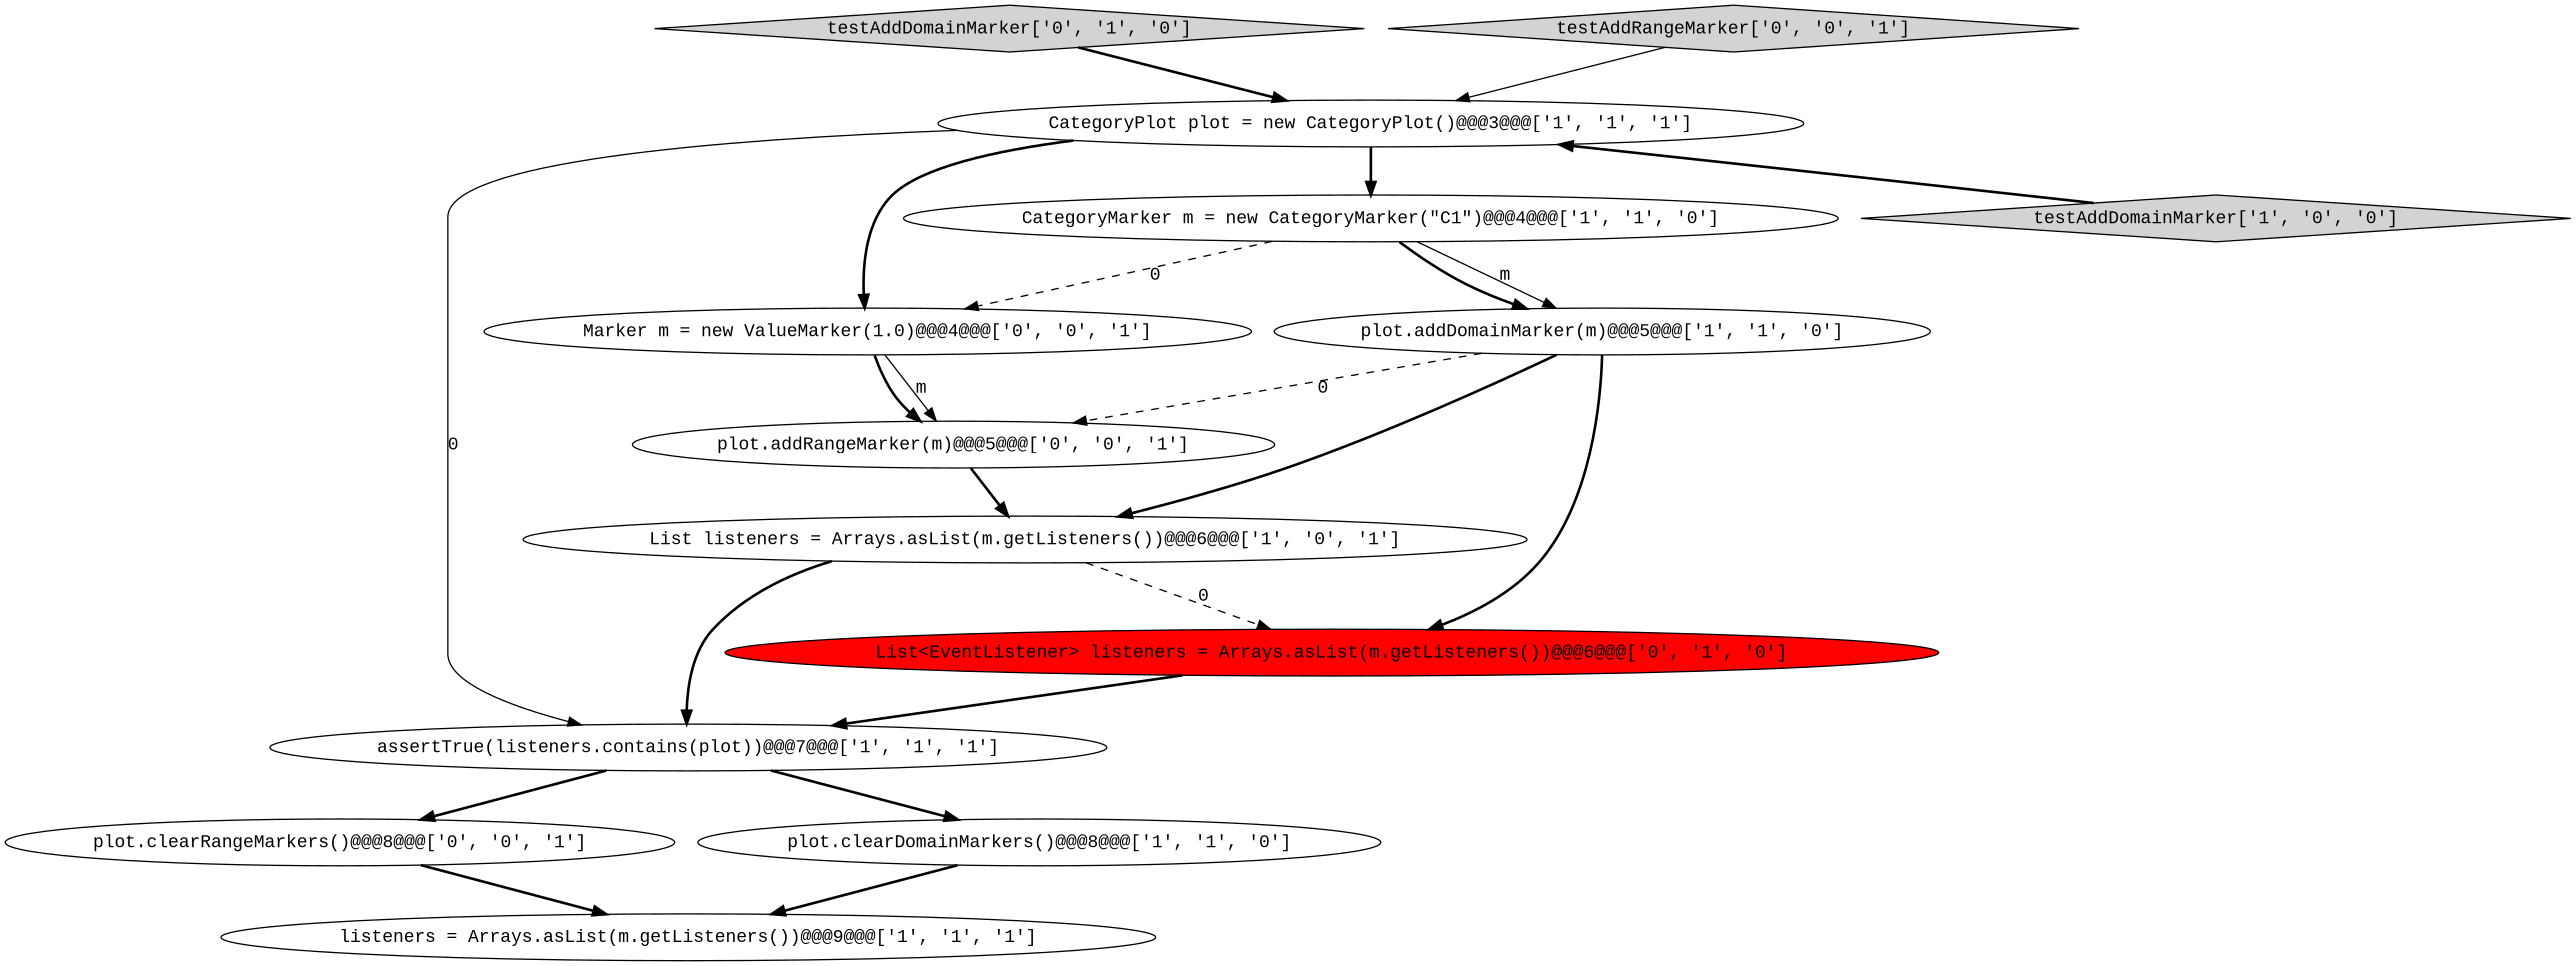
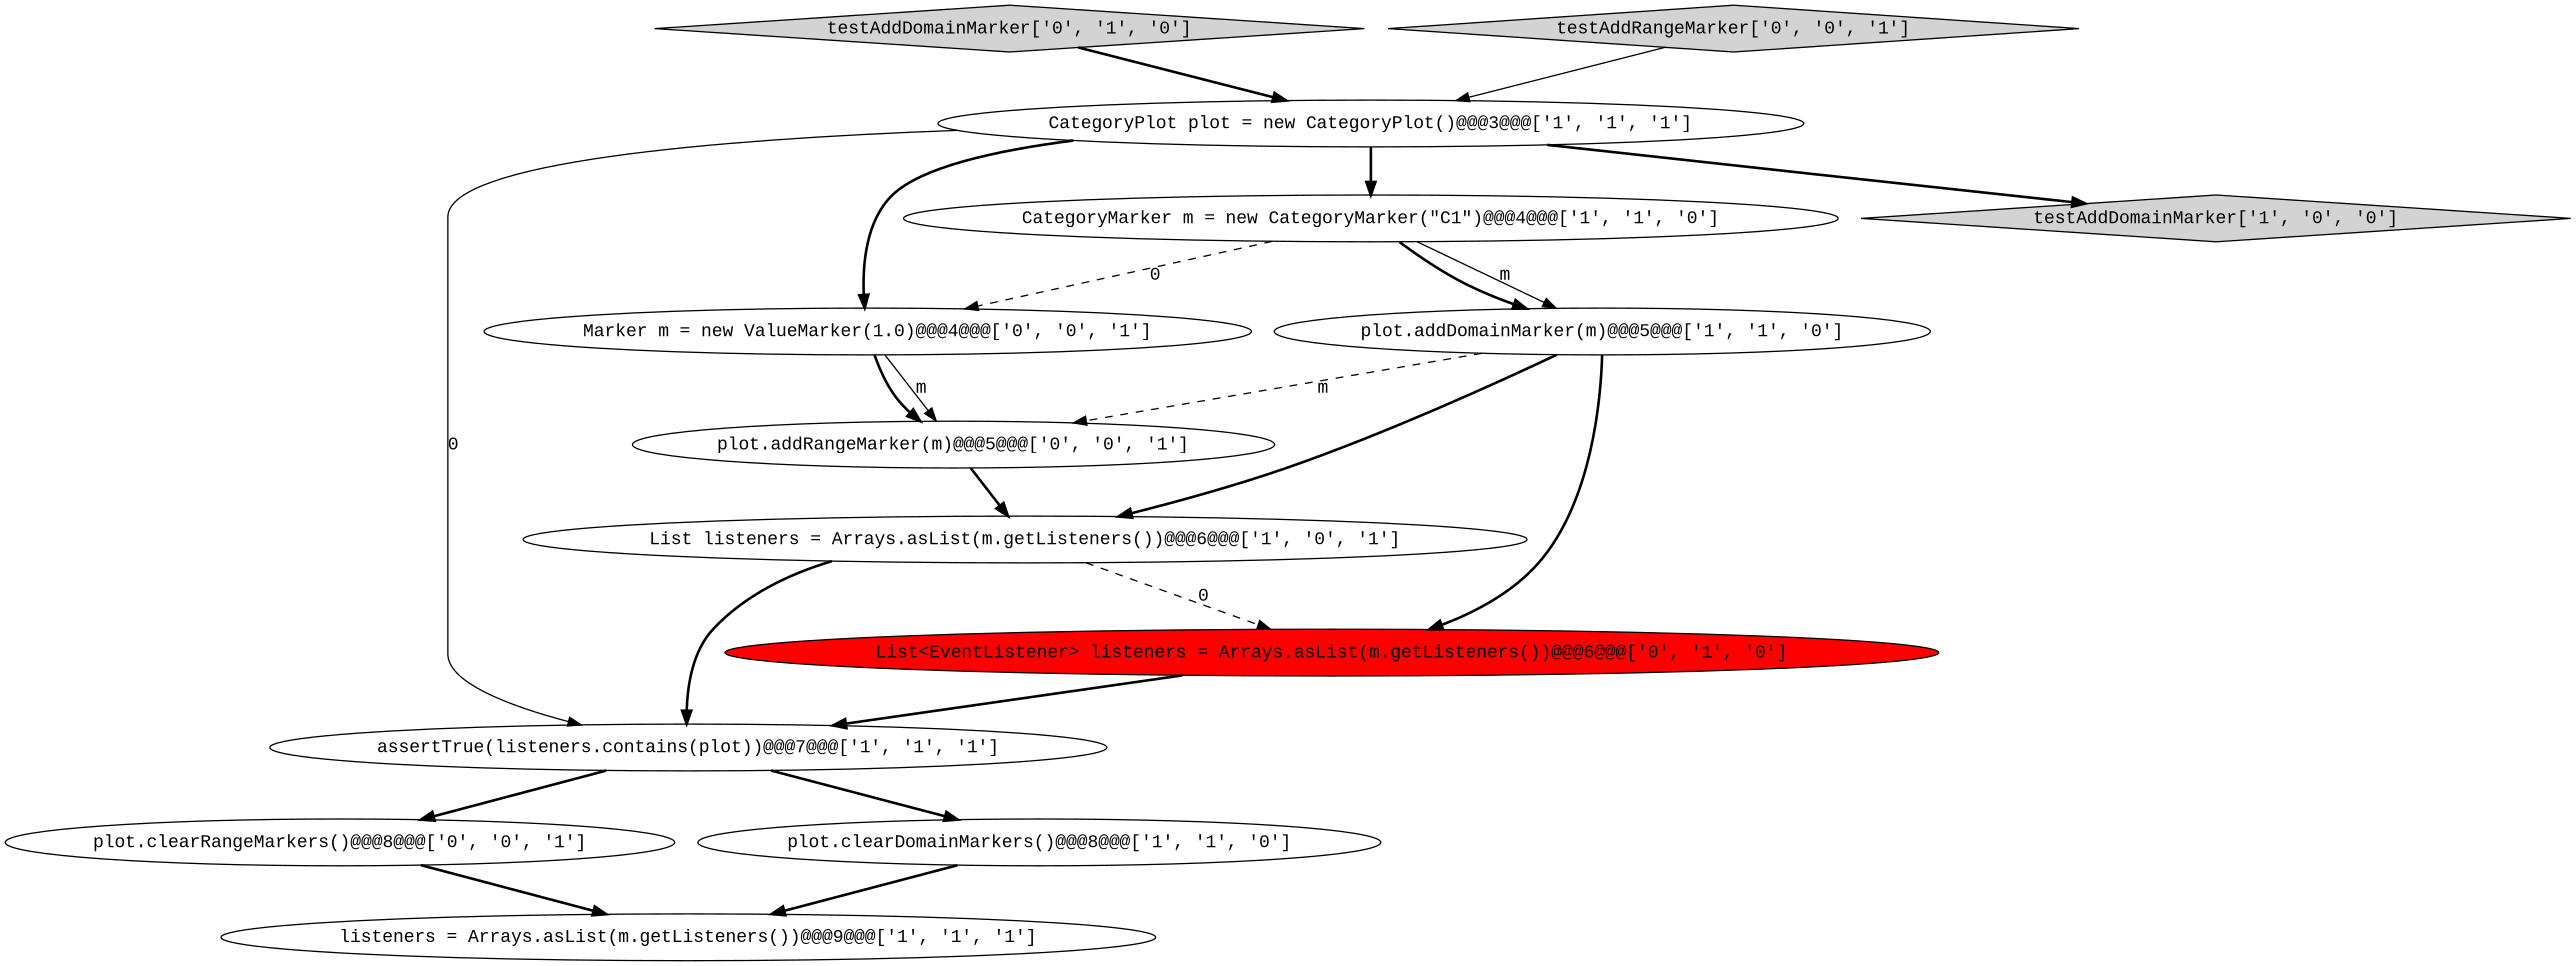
  digraph {
    fontname="Liberation Mono"
    node [fillcolor=white fontname="Liberation Mono" shape=ellipse style=filled]
    edge [fontname="Liberation Mono" style=bold]
    n1 [label="plot.addDomainMarker(m)@@@5@@@['1', '1', '0']"]
    n2 [label="plot.addRangeMarker(m)@@@5@@@['0', '0', '1']"]
    n3 [label="List listeners = Arrays.asList(m.getListeners())@@@6@@@['1', '0', '1']"]
    n4 [fillcolor=red label="List<EventListener> listeners = Arrays.asList(m.getListeners())@@@6@@@['0', '1', '0']"]
    n5 [label="assertTrue(listeners.contains(plot))@@@7@@@['1', '1', '1']"]
    n6 [label="plot.clearRangeMarkers()@@@8@@@['0', '0', '1']"]
    n7 [label="listeners = Arrays.asList(m.getListeners())@@@9@@@['1', '1', '1']"]
    n8 [label="Marker m = new ValueMarker(1.0)@@@4@@@['0', '0', '1']"]
    n9 [label="CategoryMarker m = new CategoryMarker(\"C1\")@@@4@@@['1', '1', '0']"]
    n10 [label="CategoryPlot plot = new CategoryPlot()@@@3@@@['1', '1', '1']"]
    n11 [label="plot.clearDomainMarkers()@@@8@@@['1', '1', '0']"]
    n12 [fillcolor=lightgray label="testAddDomainMarker['1', '0', '0']" shape=diamond]
    n13 [fillcolor=lightgray label="testAddDomainMarker['0', '1', '0']" shape=diamond]
    n14 [fillcolor=lightgray label="testAddRangeMarker['0', '0', '1']" shape=diamond]
-   n1 -> n2 [label=0 style=dashed]
+   n1 -> n2 [label=m style=dashed]
    n1 -> n3
    n1 -> n4
    n2 -> n3
    n3 -> n4 [label=0 style=dashed]
    n3 -> n5
    n4 -> n5
    n5 -> n6
    n5 -> n11
    n6 -> n7
    n8 -> n2
    n8 -> n2 [label=m style=solid]
    n9 -> n1 [label=m style=solid]
    n9 -> n1
    n9 -> n8 [label=0 style=dashed]
    n10 -> n5 [label=0 style=solid]
    n10 -> n8
    n10 -> n9
    n11 -> n7
-   n12 -> n10
+   n10 -> n12
    n13 -> n10
    n14 -> n10 [style=solid]
  }
